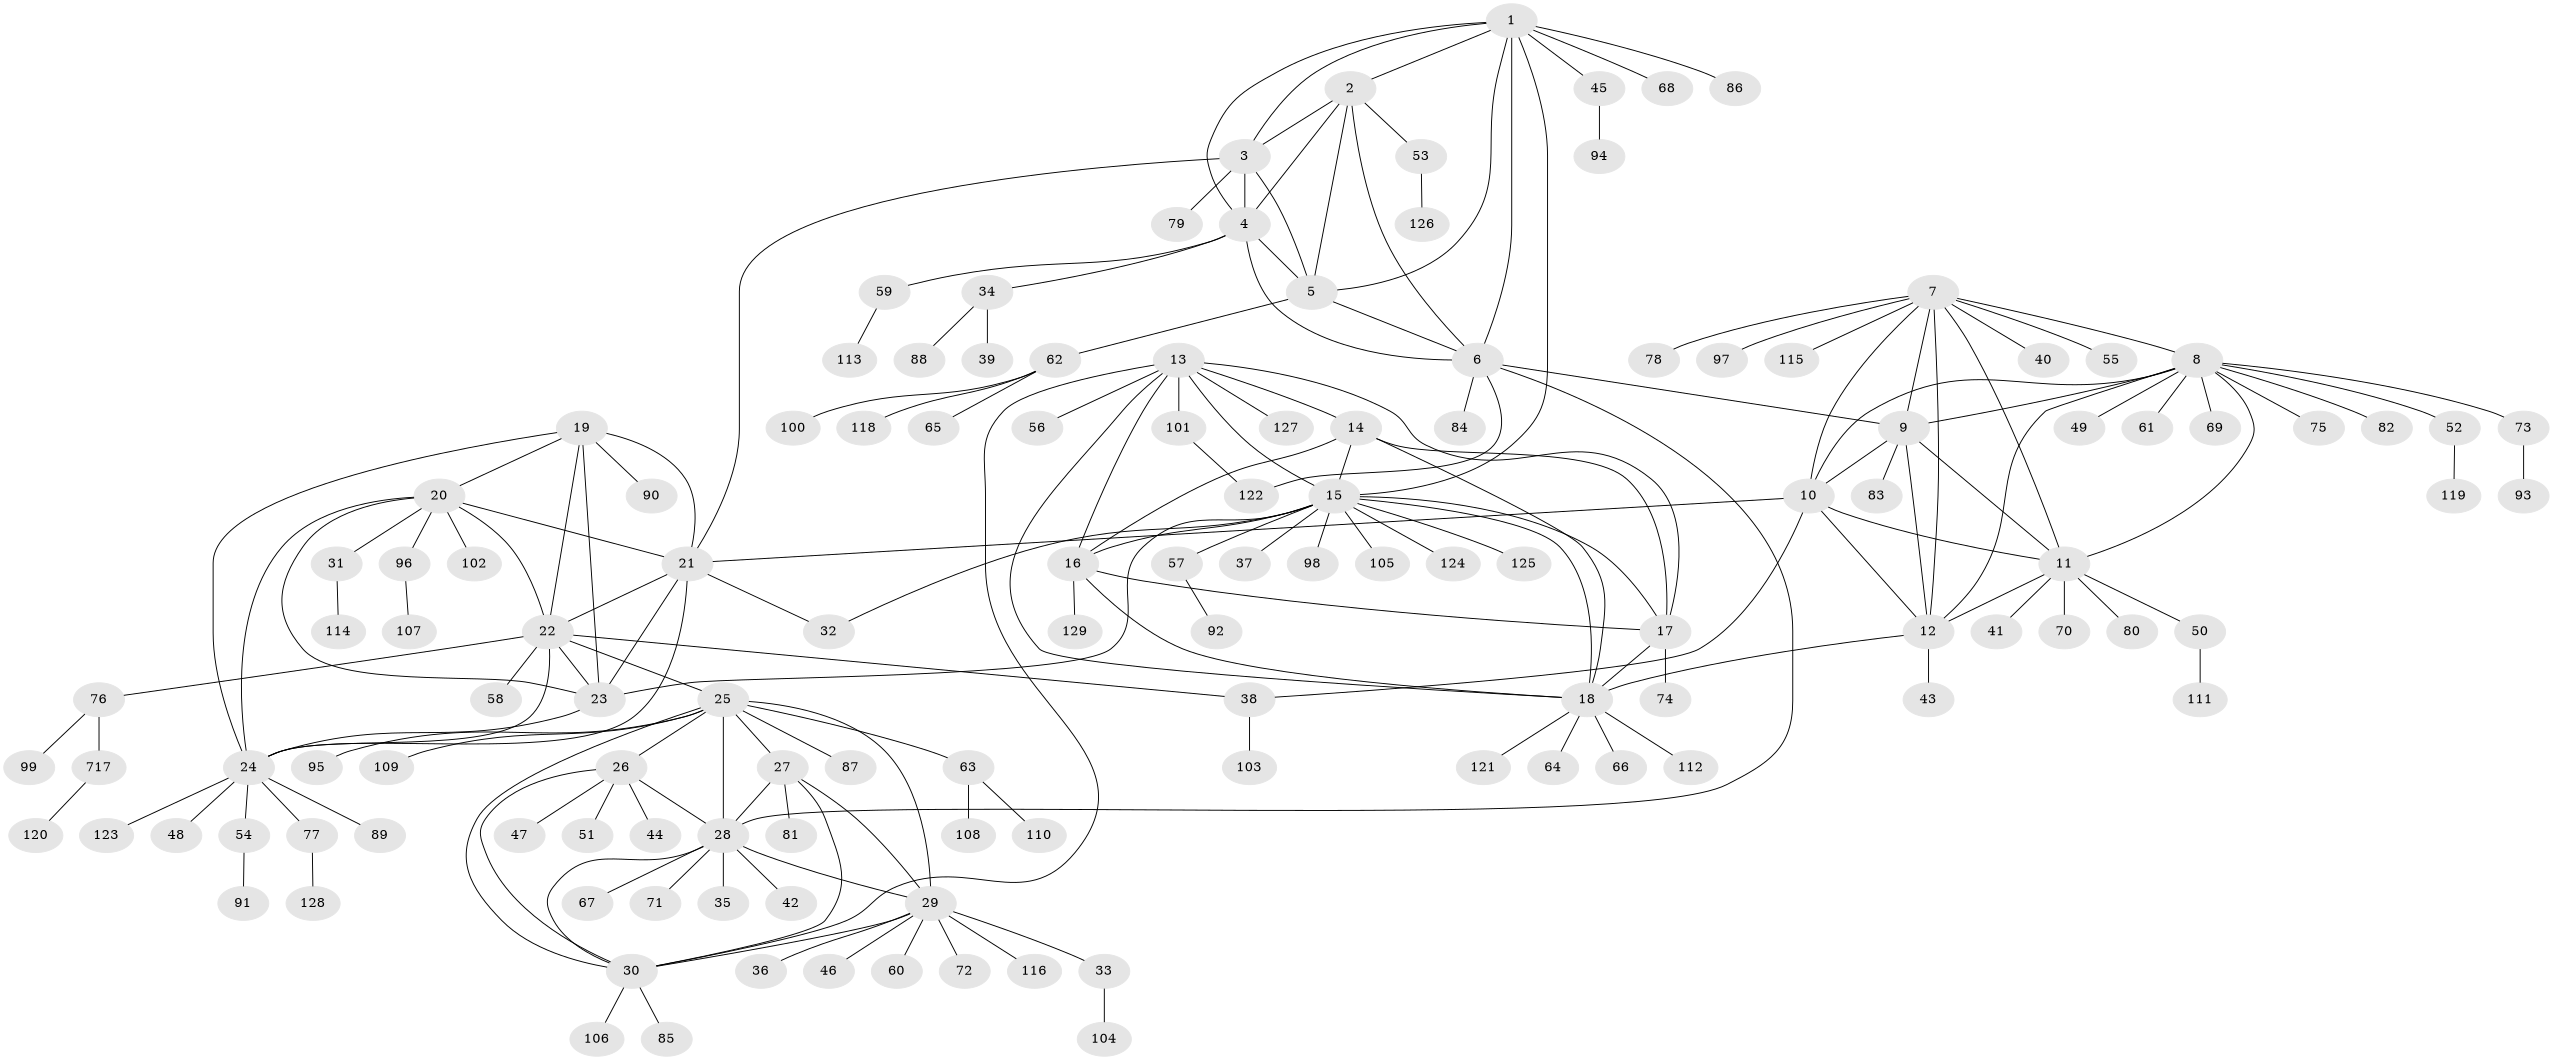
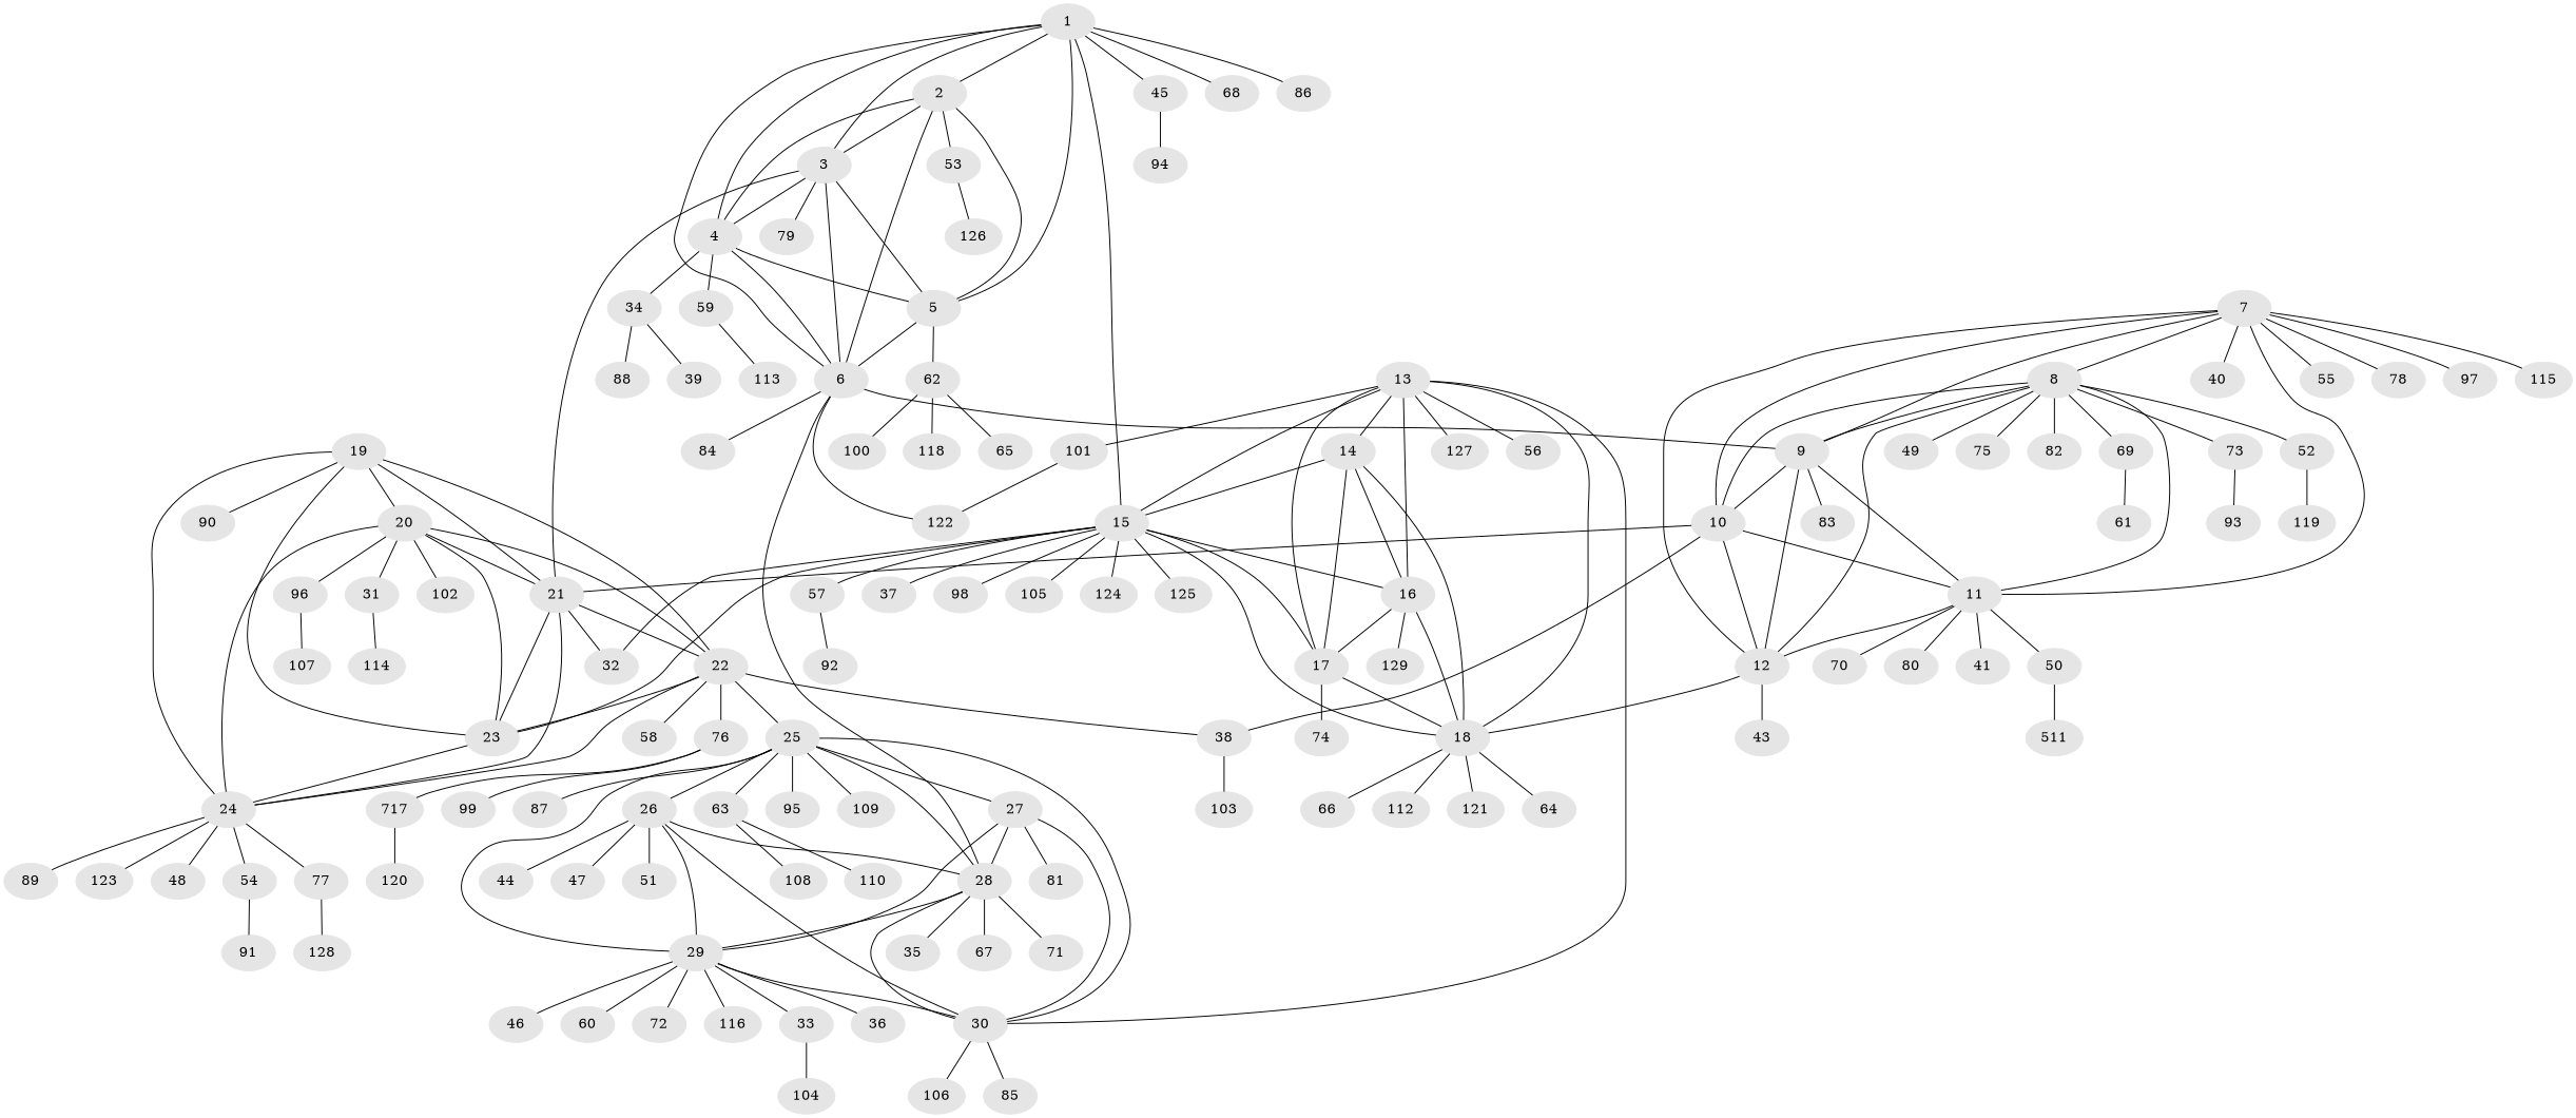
  graph {
    node [color=gray90 style=filled]
    1
    2
    3
    4
    5
    6
    15
    45
    68
    86
    53
    21
    79
    34
    59
    62
    9
    28
    84
    122
    18
    16
    17
    23
    32
    37
    57
    98
    105
    124
    125
    94
    126
    22
    24
    39
    88
    113
    65
    100
    118
    10
    11
    12
    83
    30
    29
    35
-   42
    67
    71
    7
    8
    40
    55
    78
    97
    115
    49
    52
    61
    69
    73
    75
    82
    38
    41
    50
    70
    80
    43
    25
    26
    27
    63
    87
    95
    109
    119
    93
    103
-   111
+   111 [label=511]
    64
    66
    112
    121
    13
    14
    56
    101
    127
    129
    74
    85
    106
    92
    19
    20
    90
    31
    96
    102
    58
    76
    48
    54
    77
    89
    123
    114
    107
    99
    n113 [label=717]
    91
    128
    44
    47
    51
    81
    33
    36
    46
    60
    72
    116
    108
    110
    104
    120
    1 -- 2
    1 -- 3
    1 -- 4
    1 -- 5
    1 -- 6
    1 -- 15
    1 -- 45
    1 -- 68
    1 -- 86
    2 -- 3
    2 -- 4
    2 -- 5
    2 -- 6
    2 -- 53
    3 -- 4
    3 -- 5
+   3 -- 6
    3 -- 21
    3 -- 79
    4 -- 5
    4 -- 6
    4 -- 34
    4 -- 59
    5 -- 6
    5 -- 62
    6 -- 9
    6 -- 28
    6 -- 84
    6 -- 122
    15 -- 18
    15 -- 16
    15 -- 17
    15 -- 23
    15 -- 32
    15 -- 37
    15 -- 57
    15 -- 98
    15 -- 105
    15 -- 124
    15 -- 125
    45 -- 94
    53 -- 126
    21 -- 23
    21 -- 32
    21 -- 22
    21 -- 24
    34 -- 39
    34 -- 88
    59 -- 113
    62 -- 65
    62 -- 100
    62 -- 118
    9 -- 10
    9 -- 11
    9 -- 12
    9 -- 83
    28 -- 30
    28 -- 29
    28 -- 35
-   28 -- 42
    28 -- 67
    28 -- 71
    18 -- 64
    18 -- 66
    18 -- 112
    18 -- 121
    16 -- 18
    16 -- 17
    16 -- 129
    17 -- 18
    17 -- 74
    23 -- 24
    57 -- 92
    22 -- 23
    22 -- 24
    22 -- 38
    22 -- 25
    22 -- 58
    22 -- 76
    24 -- 48
    24 -- 54
    24 -- 77
    24 -- 89
    24 -- 123
    10 -- 21
    10 -- 11
    10 -- 12
    10 -- 38
    11 -- 12
    11 -- 41
    11 -- 50
    11 -- 70
    11 -- 80
    12 -- 18
    12 -- 43
    30 -- 85
    30 -- 106
    29 -- 30
    29 -- 33
    29 -- 36
    29 -- 46
    29 -- 60
    29 -- 72
    29 -- 116
    7 -- 9
    7 -- 10
    7 -- 11
    7 -- 12
    7 -- 8
    7 -- 40
    7 -- 55
    7 -- 78
    7 -- 97
    7 -- 115
    8 -- 9
    8 -- 10
    8 -- 11
    8 -- 12
    8 -- 49
    8 -- 52
-   8 -- 61
+   69 -- 61
    8 -- 69
    8 -- 73
    8 -- 75
    8 -- 82
    52 -- 119
    73 -- 93
    38 -- 103
    50 -- 111
    25 -- 28
    25 -- 30
    25 -- 29
    25 -- 26
    25 -- 27
    25 -- 63
    25 -- 87
    25 -- 95
    25 -- 109
    26 -- 28
    26 -- 30
+   26 -- 29
    26 -- 44
    26 -- 47
    26 -- 51
    27 -- 28
    27 -- 30
    27 -- 29
    27 -- 81
    63 -- 108
    63 -- 110
    13 -- 15
    13 -- 18
    13 -- 16
    13 -- 17
    13 -- 30
    13 -- 14
    13 -- 56
    13 -- 101
    13 -- 127
    14 -- 15
    14 -- 18
    14 -- 16
    14 -- 17
    101 -- 122
    19 -- 21
    19 -- 23
    19 -- 22
    19 -- 24
    19 -- 20
    19 -- 90
    20 -- 21
    20 -- 23
    20 -- 22
    20 -- 24
    20 -- 31
    20 -- 96
    20 -- 102
    31 -- 114
    96 -- 107
    76 -- 99
    76 -- n113
    54 -- 91
    77 -- 128
    n113 -- 120
    33 -- 104
  }
